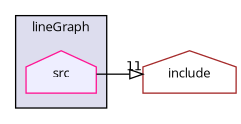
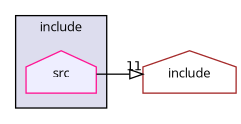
  digraph {
    compound=true
    rankdir=LR
    fontname="Open Sans"
    node [fontname="Open Sans" fontsize=10 shape=house style=filled]
    n1 [fillcolor="#eeeeff" label=src pencolor=black color=deeppink]
    n2 [color=brown fillcolor=white label=include]
    subgraph cluster_1 {
      bgcolor="#ddddee"
      fontsize=10
-     label=lineGraph
+     label=include
      pencolor=black
      n1
    }
    n1 -> n2 [headlabel=11 labeldistance=1.5 labelfontname=Helvetica labelfontsize=10 arrowhead=onormal fontname="Open Sans"]
  }
